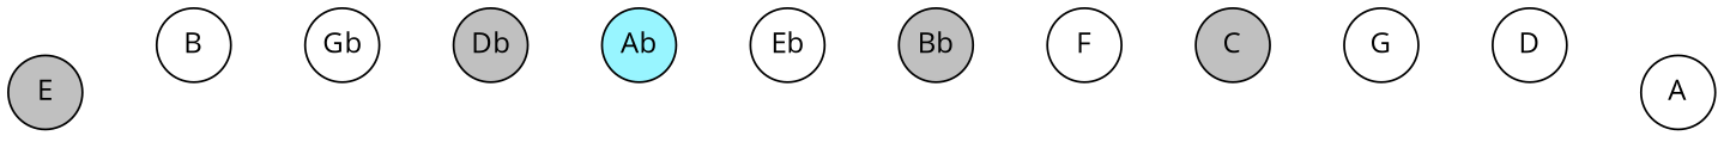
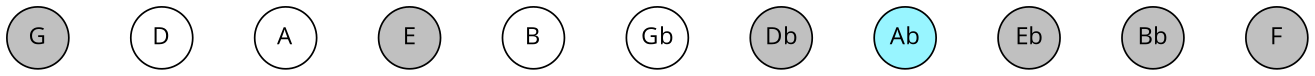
  graph {
    fontname="Open Sans"
    mindist=.1
    rankdir=LR
    node [fillcolor=gray fontname="Open Sans" margin=0 shape=circle style=filled]
    edge [fontname="Open Sans" style=invis]
    E
    B [fillcolor=white]
    Gb [fillcolor=white]
    Db
    Ab [fillcolor=cadetblue1]
-   Eb [fillcolor=white]
+   Eb
    Bb
-   F [fillcolor=white]
-   C
-   G [fillcolor=white]
+   F
+   G
    D [fillcolor=white]
    A [fillcolor=white]
    subgraph sub_1 {
      E
      B
      Gb
      Db
      Ab
      Eb
      Bb
      F
-     C
      G
      D
      A
    }
    E -- B
    B -- Gb
    Gb -- Db
    Db -- Ab
    Ab -- Eb
    Eb -- Bb
    Bb -- F
-   F -- C
-   C -- G
    G -- D
    D -- A
    A -- E
  }
